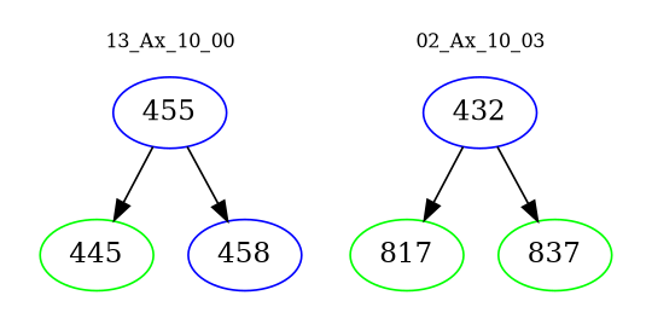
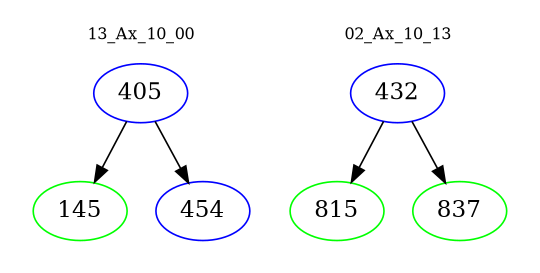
  digraph {
    node [color=blue]
    edge [color=black]
-   n1 [label=455]
-   n2 [color=green label=445]
-   n3 [label=458]
+   n1 [label=405]
+   n2 [color=green label=145]
+   n3 [label=454]
    n4 [label=432]
-   n5 [color=green label=817]
+   n5 [color=green label=815]
    n6 [color=green label=837]
    subgraph cluster_1 {
      color=white
      fontsize=10
      label="13_Ax_10_00"
      n1
      n2
      n3
    }
    subgraph cluster_2 {
      color=white
      fontsize=10
-     label="02_Ax_10_03"
+     label="02_Ax_10_13"
      n4
      n5
      n6
    }
    n1 -> n2
    n1 -> n3
    n4 -> n5
    n4 -> n6
  }
